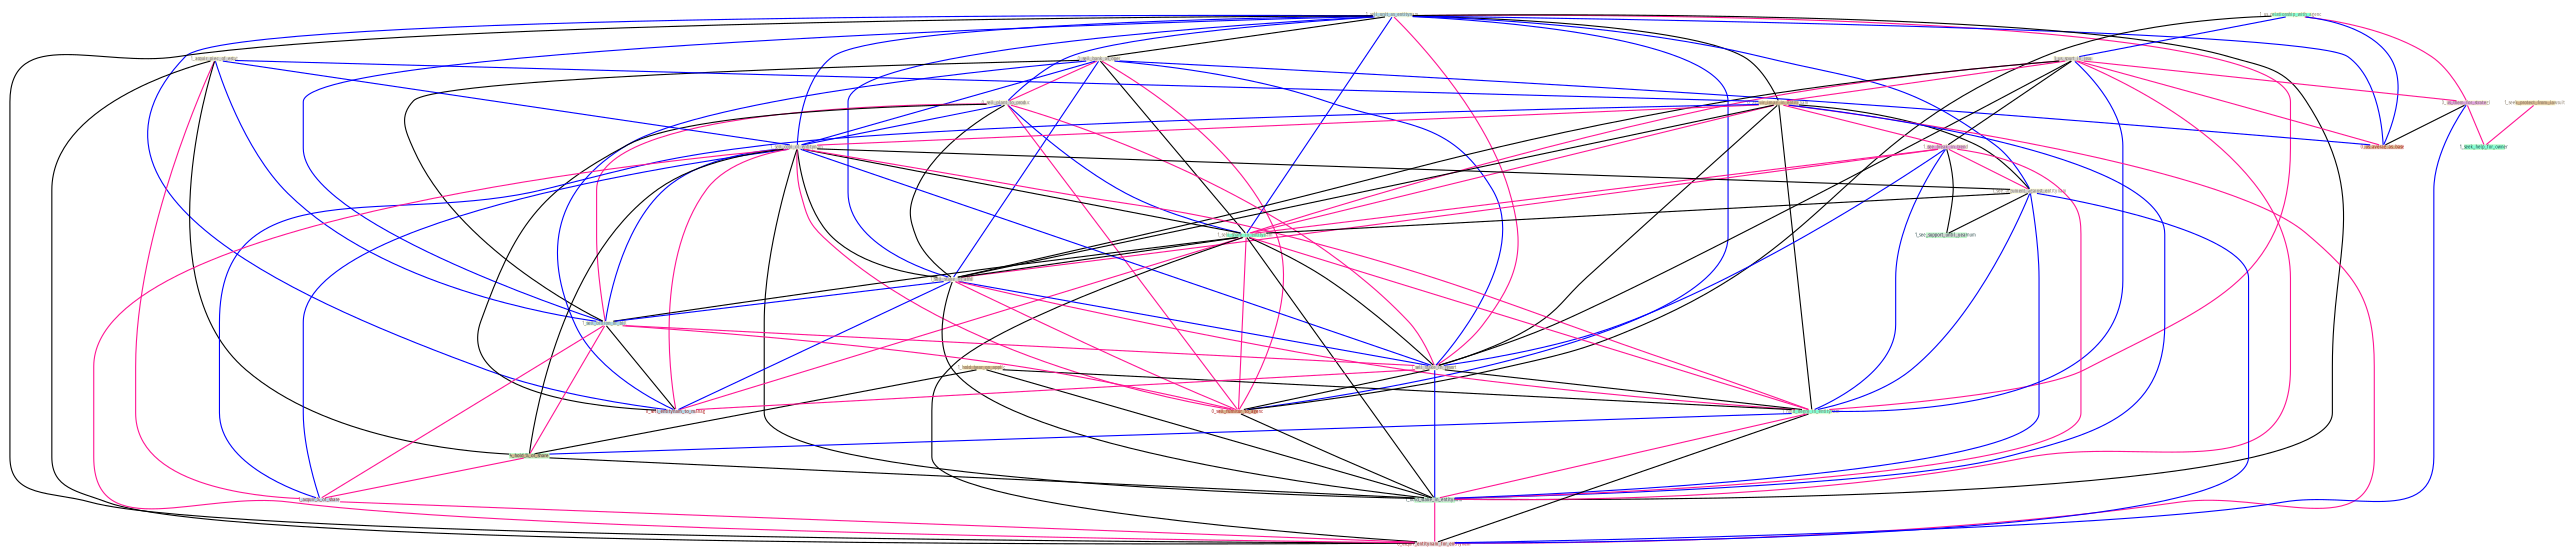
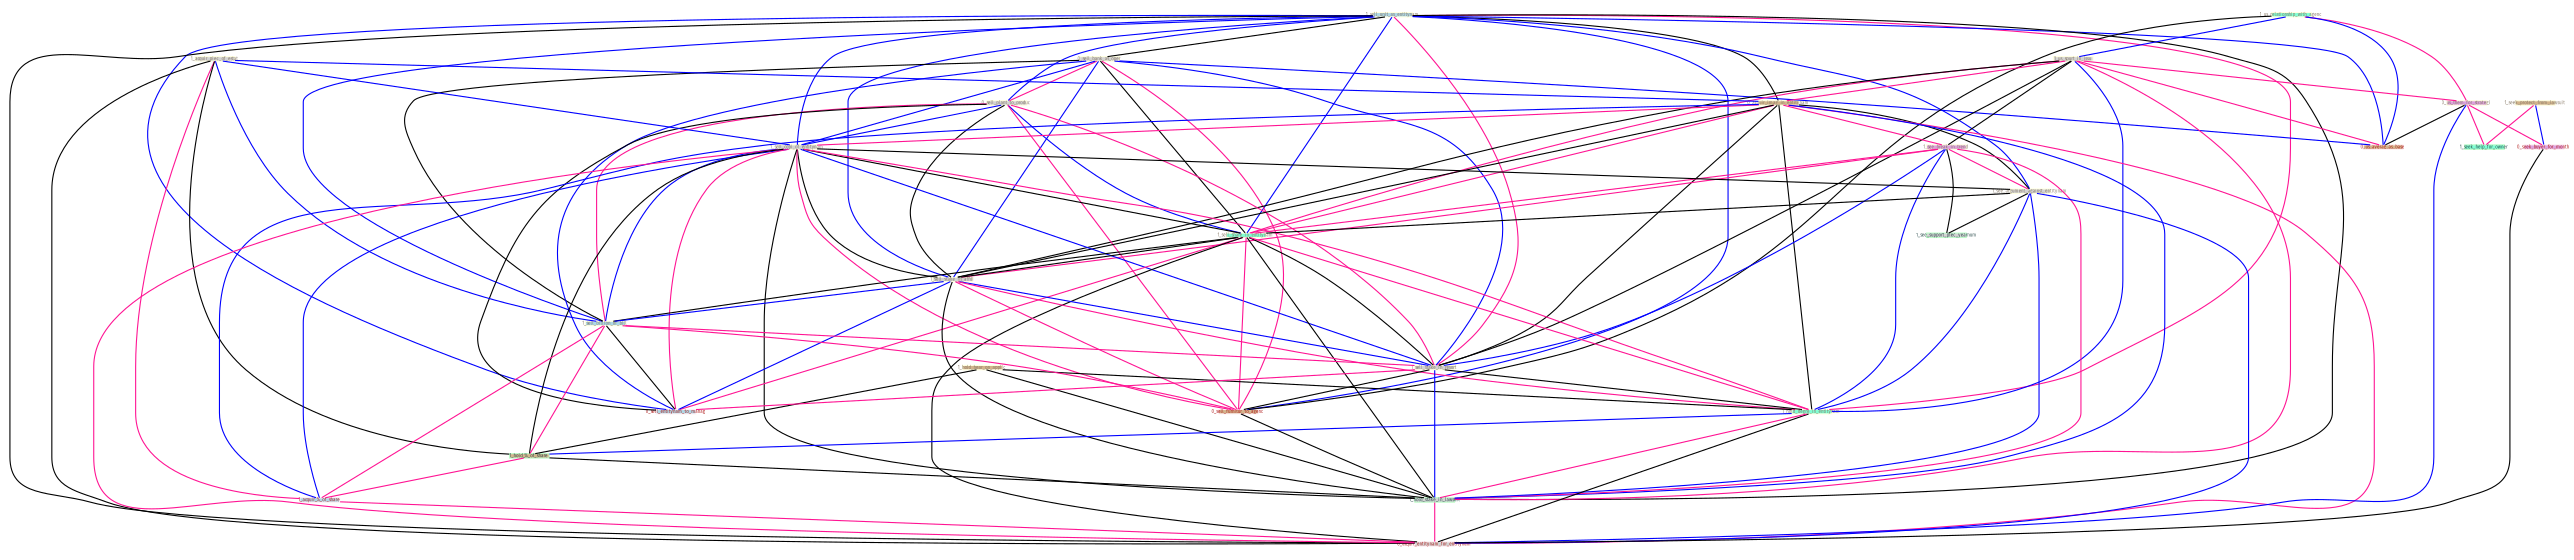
  graph {
    fontname="Fira Sans"
    node [color="#ffffe0" fillcolor=lightgrey fixedsize=true fontcolor="#8b7d6b" fontname="Fira Sans" fontsize=4 shape=polygon style=filled]
    edge [color=black fontname="Fira Sans" w=1]
    "1_sell_unit_as_entitynam " [fillcolor=lightblue height=.06 width=.5]
    "0_sell_bank_as_oper " [height=.06 width=.5]
    "1_us_relationship_with_agenc " [fillcolor=aquamarine height=.06 width=.5]
    "1_us_spurt_in_issu " [height=.06 width=.5]
    "0_sell_plant_to_produc " [height=.06 width=.5]
    "1_acquir_piec_of_estat " [height=.06 width=.5]
    "0_acquir_imag_in_entitynam " [fillcolor=tan height=.06 width=.5]
    "0_us_them_for_strategi " [fillcolor=plum height=.06 width=.5]
    "1_see_break_in_trend " [fillcolor=plum height=.06 width=.5]
    "1_sell_copi_of_entitynam " [height=.06 width=.5]
    "1_see_argument_against_entitynam " [height=.06 width=.5]
    "1_sell_share_in_entitynam " [fillcolor=aquamarine height=.06 width=.5]
    "1_sell_stake_in_affili " [height=.06 width=.5]
    "1_hold_hear_on_applic " [fillcolor=tan height=.06 width=.5]
    "1_seek_protect_from_lawsuit " [fillcolor=tan height=.06 width=.5]
    "1_sell_billion_of_bill " [fillcolor=lightblue height=.06 width=.5]
    "1_sell_stake_in_resort " [height=.06 width=.5]
    "1_hold_degre_in_entitynam " [fillcolor=aquamarine height=.06 width=.5]
+   "0_seek_buyer_for_month " [color="#fff0f5" fillcolor=plum fontcolor="#b22222" height=.06 width=.5]
    "1_acquir_%_of_share " [color="#fff0f5" fillcolor=lightblue fontcolor="#b22222" height=.06 width=.5]
    "0_sell_furnitur_to_agenc " [color="#fff0f5" fillcolor=tan fontcolor="#b22222" height=.06 width=.5]
    "0_us_averag_as_base " [color="#fff0f5" fillcolor=tan fontcolor="#b22222" height=.06 width=.5]
    "0_sell_entitynam_to_manag " [color="#fff0f5" fillcolor=lightblue fontcolor="#b22222" height=.06 width=.5]
    "0_acquir_entitynam_for_entitynam " [color="#fff0f5" fontcolor="#b22222" height=.06 width=.5]
-   "1_hold_stake_in_entitynam " [color="#BDFCC9" fontcolor="#2f4f4f" height=.06 width=.5]
-   "1_hold_%_of_share " [color="#BDFCC9" fillcolor=tan fontcolor="#2f4f4f" height=.06 width=.5 label="4_hold_%_of_share"]
+   "1_hold_stake_in_entitynam " [color="#BDFCC9" fontcolor="#2f4f4f" height=.06 width=.5 label="1_hold_stake_in_lawsuit"]
+   "1_hold_%_of_share " [color="#BDFCC9" fillcolor=tan fontcolor="#2f4f4f" height=.06 width=.5]
    "1_seek_help_for_owner " [color="#BDFCC9" fillcolor=aquamarine fontcolor="#2f4f4f" height=.06 width=.5]
-   "1_see_support_until_yearnum " [color="#BDFCC9" fontcolor="#2f4f4f" height=.06 width=.5]
+   "1_see_support_until_yearnum " [color="#BDFCC9" fontcolor="#2f4f4f" height=.06 width=.5 label="1_see_support_piec_yearnum"]
    subgraph sub_1 {
      "1_sell_unit_as_entitynam "
      "0_sell_bank_as_oper "
      "1_us_relationship_with_agenc "
      "1_us_spurt_in_issu "
      "0_sell_plant_to_produc "
      "1_acquir_piec_of_estat "
      "0_acquir_imag_in_entitynam "
      "0_us_them_for_strategi "
      "1_see_break_in_trend "
      "1_sell_copi_of_entitynam "
      "1_see_argument_against_entitynam "
      "1_sell_share_in_entitynam "
      "1_sell_stake_in_affili "
      "1_hold_hear_on_applic "
      "1_seek_protect_from_lawsuit "
      "1_sell_billion_of_bill "
      "1_sell_stake_in_resort "
      "1_hold_degre_in_entitynam "
    }
    subgraph sub_2 {
+     "0_seek_buyer_for_month "
      "1_acquir_%_of_share "
      "0_sell_furnitur_to_agenc "
      "0_us_averag_as_base "
      "0_sell_entitynam_to_manag "
      "0_acquir_entitynam_for_entitynam "
    }
    "1_sell_unit_as_entitynam " -- "0_sell_bank_as_oper " [w=2]
    "1_sell_unit_as_entitynam " -- "0_sell_plant_to_produc " [color=blue]
    "1_sell_unit_as_entitynam " -- "0_acquir_imag_in_entitynam "
    "1_sell_unit_as_entitynam " -- "1_sell_copi_of_entitynam " [color=blue w=2]
    "1_sell_unit_as_entitynam " -- "1_see_argument_against_entitynam " [color=blue]
    "1_sell_unit_as_entitynam " -- "1_sell_share_in_entitynam " [color=blue w=2]
    "1_sell_unit_as_entitynam " -- "1_sell_stake_in_affili " [color=blue]
    "1_sell_unit_as_entitynam " -- "1_sell_billion_of_bill " [color=blue]
    "1_sell_unit_as_entitynam " -- "1_sell_stake_in_resort " [color=deeppink]
    "1_sell_unit_as_entitynam " -- "1_hold_degre_in_entitynam " [color=deeppink]
    "1_sell_unit_as_entitynam " -- "0_sell_furnitur_to_agenc " [color=blue]
    "1_sell_unit_as_entitynam " -- "0_us_averag_as_base " [color=blue]
    "1_sell_unit_as_entitynam " -- "0_sell_entitynam_to_manag " [color=blue]
    "1_sell_unit_as_entitynam " -- "0_acquir_entitynam_for_entitynam "
    "1_sell_unit_as_entitynam " -- "1_hold_stake_in_entitynam "
    "0_sell_bank_as_oper " -- "0_sell_plant_to_produc " [color=deeppink]
    "0_sell_bank_as_oper " -- "1_sell_copi_of_entitynam " [color=blue]
    "0_sell_bank_as_oper " -- "1_sell_share_in_entitynam "
    "0_sell_bank_as_oper " -- "1_sell_stake_in_affili " [color=blue]
    "0_sell_bank_as_oper " -- "1_sell_billion_of_bill "
    "0_sell_bank_as_oper " -- "1_sell_stake_in_resort " [color=blue]
    "0_sell_bank_as_oper " -- "0_sell_furnitur_to_agenc " [color=deeppink]
    "0_sell_bank_as_oper " -- "0_us_averag_as_base " [color=blue]
    "0_sell_bank_as_oper " -- "0_sell_entitynam_to_manag " [color=blue]
    "1_us_relationship_with_agenc " -- "1_us_spurt_in_issu " [color=blue]
    "1_us_relationship_with_agenc " -- "0_us_them_for_strategi " [color=deeppink]
    "1_us_relationship_with_agenc " -- "0_sell_furnitur_to_agenc "
    "1_us_relationship_with_agenc " -- "0_us_averag_as_base " [color=blue]
    "1_us_spurt_in_issu " -- "0_acquir_imag_in_entitynam " [color=deeppink]
    "1_us_spurt_in_issu " -- "0_us_them_for_strategi " [color=deeppink]
    "1_us_spurt_in_issu " -- "1_see_break_in_trend "
    "1_us_spurt_in_issu " -- "1_sell_share_in_entitynam " [color=deeppink]
    "1_us_spurt_in_issu " -- "1_sell_stake_in_affili "
    "1_us_spurt_in_issu " -- "1_sell_stake_in_resort "
    "1_us_spurt_in_issu " -- "1_hold_degre_in_entitynam " [color=blue]
    "1_us_spurt_in_issu " -- "0_us_averag_as_base " [color=deeppink]
    "1_us_spurt_in_issu " -- "1_hold_stake_in_entitynam " [color=deeppink]
    "0_sell_plant_to_produc " -- "1_sell_copi_of_entitynam " [color=blue]
    "0_sell_plant_to_produc " -- "1_sell_share_in_entitynam " [color=blue]
    "0_sell_plant_to_produc " -- "1_sell_stake_in_affili "
    "0_sell_plant_to_produc " -- "1_sell_billion_of_bill " [color=deeppink]
    "0_sell_plant_to_produc " -- "1_sell_stake_in_resort " [color=deeppink]
    "0_sell_plant_to_produc " -- "0_sell_furnitur_to_agenc " [color=deeppink w=2]
    "0_sell_plant_to_produc " -- "0_sell_entitynam_to_manag " [w=2]
    "1_acquir_piec_of_estat " -- "0_acquir_imag_in_entitynam " [color=blue]
    "1_acquir_piec_of_estat " -- "1_sell_copi_of_entitynam " [color=blue]
    "1_acquir_piec_of_estat " -- "1_sell_billion_of_bill " [color=blue]
    "1_acquir_piec_of_estat " -- "1_acquir_%_of_share " [color=deeppink w=2]
    "1_acquir_piec_of_estat " -- "0_acquir_entitynam_for_entitynam "
    "1_acquir_piec_of_estat " -- "1_hold_%_of_share "
    "0_acquir_imag_in_entitynam " -- "1_see_break_in_trend " [color=deeppink]
    "0_acquir_imag_in_entitynam " -- "1_sell_copi_of_entitynam " [color=deeppink]
    "0_acquir_imag_in_entitynam " -- "1_see_argument_against_entitynam "
    "0_acquir_imag_in_entitynam " -- "1_sell_share_in_entitynam " [color=deeppink w=2]
    "0_acquir_imag_in_entitynam " -- "1_sell_stake_in_affili "
    "0_acquir_imag_in_entitynam " -- "1_sell_stake_in_resort "
    "0_acquir_imag_in_entitynam " -- "1_hold_degre_in_entitynam " [w=2]
    "0_acquir_imag_in_entitynam " -- "1_acquir_%_of_share " [color=blue]
    "0_acquir_imag_in_entitynam " -- "0_acquir_entitynam_for_entitynam " [color=deeppink w=2]
    "0_acquir_imag_in_entitynam " -- "1_hold_stake_in_entitynam " [color=blue w=2]
+   "0_us_them_for_strategi " -- "0_seek_buyer_for_month " [color=deeppink]
    "0_us_them_for_strategi " -- "0_us_averag_as_base "
    "0_us_them_for_strategi " -- "0_acquir_entitynam_for_entitynam " [color=blue]
    "0_us_them_for_strategi " -- "1_seek_help_for_owner " [color=deeppink]
    "1_see_break_in_trend " -- "1_see_argument_against_entitynam " [color=deeppink]
    "1_see_break_in_trend " -- "1_sell_share_in_entitynam " [color=deeppink]
    "1_see_break_in_trend " -- "1_sell_stake_in_affili " [color=deeppink]
    "1_see_break_in_trend " -- "1_sell_stake_in_resort " [color=blue]
    "1_see_break_in_trend " -- "1_hold_degre_in_entitynam " [color=blue]
    "1_see_break_in_trend " -- "1_hold_stake_in_entitynam " [color=deeppink]
    "1_see_break_in_trend " -- "1_see_support_until_yearnum "
    "1_sell_copi_of_entitynam " -- "1_see_argument_against_entitynam "
    "1_sell_copi_of_entitynam " -- "1_sell_share_in_entitynam " [w=2]
    "1_sell_copi_of_entitynam " -- "1_sell_stake_in_affili "
    "1_sell_copi_of_entitynam " -- "1_sell_billion_of_bill " [color=blue w=2]
    "1_sell_copi_of_entitynam " -- "1_sell_stake_in_resort " [color=blue]
    "1_sell_copi_of_entitynam " -- "1_hold_degre_in_entitynam " [color=deeppink]
    "1_sell_copi_of_entitynam " -- "1_acquir_%_of_share " [color=blue]
    "1_sell_copi_of_entitynam " -- "0_sell_furnitur_to_agenc " [color=deeppink]
    "1_sell_copi_of_entitynam " -- "0_sell_entitynam_to_manag " [color=deeppink]
    "1_sell_copi_of_entitynam " -- "0_acquir_entitynam_for_entitynam " [color=deeppink]
    "1_sell_copi_of_entitynam " -- "1_hold_stake_in_entitynam "
    "1_sell_copi_of_entitynam " -- "1_hold_%_of_share "
    "1_see_argument_against_entitynam " -- "1_sell_share_in_entitynam "
    "1_see_argument_against_entitynam " -- "1_hold_degre_in_entitynam " [color=blue]
    "1_see_argument_against_entitynam " -- "0_acquir_entitynam_for_entitynam " [color=blue]
    "1_see_argument_against_entitynam " -- "1_hold_stake_in_entitynam " [color=blue]
    "1_see_argument_against_entitynam " -- "1_see_support_until_yearnum "
    "1_sell_share_in_entitynam " -- "1_sell_stake_in_affili " [w=2]
    "1_sell_share_in_entitynam " -- "1_sell_billion_of_bill "
    "1_sell_share_in_entitynam " -- "1_sell_stake_in_resort " [w=2]
    "1_sell_share_in_entitynam " -- "1_hold_degre_in_entitynam " [color=deeppink w=2]
    "1_sell_share_in_entitynam " -- "0_sell_furnitur_to_agenc " [color=deeppink]
    "1_sell_share_in_entitynam " -- "0_sell_entitynam_to_manag " [color=deeppink]
    "1_sell_share_in_entitynam " -- "0_acquir_entitynam_for_entitynam "
    "1_sell_share_in_entitynam " -- "1_hold_stake_in_entitynam " [w=2]
    "1_sell_stake_in_affili " -- "1_sell_billion_of_bill " [color=blue]
    "1_sell_stake_in_affili " -- "1_sell_stake_in_resort " [color=blue w=3]
    "1_sell_stake_in_affili " -- "1_hold_degre_in_entitynam " [color=deeppink]
    "1_sell_stake_in_affili " -- "0_sell_furnitur_to_agenc " [color=deeppink]
    "1_sell_stake_in_affili " -- "0_sell_entitynam_to_manag " [color=blue]
    "1_sell_stake_in_affili " -- "1_hold_stake_in_entitynam " [w=2]
    "1_hold_hear_on_applic " -- "1_hold_degre_in_entitynam "
    "1_hold_hear_on_applic " -- "1_hold_stake_in_entitynam "
    "1_hold_hear_on_applic " -- "1_hold_%_of_share "
+   "1_seek_protect_from_lawsuit " -- "0_seek_buyer_for_month " [color=blue]
    "1_seek_protect_from_lawsuit " -- "1_seek_help_for_owner " [color=deeppink]
    "1_sell_billion_of_bill " -- "1_sell_stake_in_resort " [color=deeppink]
    "1_sell_billion_of_bill " -- "1_acquir_%_of_share " [color=deeppink]
    "1_sell_billion_of_bill " -- "0_sell_furnitur_to_agenc " [color=deeppink]
    "1_sell_billion_of_bill " -- "0_sell_entitynam_to_manag "
    "1_sell_billion_of_bill " -- "1_hold_%_of_share " [color=deeppink]
    "1_sell_stake_in_resort " -- "1_hold_degre_in_entitynam "
    "1_sell_stake_in_resort " -- "0_sell_furnitur_to_agenc "
    "1_sell_stake_in_resort " -- "0_sell_entitynam_to_manag " [color=deeppink]
    "1_sell_stake_in_resort " -- "1_hold_stake_in_entitynam " [color=blue w=2]
    "1_hold_degre_in_entitynam " -- "0_acquir_entitynam_for_entitynam "
    "1_hold_degre_in_entitynam " -- "1_hold_stake_in_entitynam " [color=deeppink w=3]
    "1_hold_degre_in_entitynam " -- "1_hold_%_of_share " [color=blue]
+   "0_seek_buyer_for_month " -- "0_acquir_entitynam_for_entitynam "
    "1_acquir_%_of_share " -- "0_acquir_entitynam_for_entitynam " [color=deeppink]
    "0_sell_furnitur_to_agenc " -- "1_hold_stake_in_entitynam " [w=2]
    "1_hold_stake_in_entitynam " -- "0_acquir_entitynam_for_entitynam " [color=deeppink]
    "1_hold_%_of_share " -- "1_acquir_%_of_share " [color=deeppink w=3]
    "1_hold_%_of_share " -- "1_hold_stake_in_entitynam "
  }
